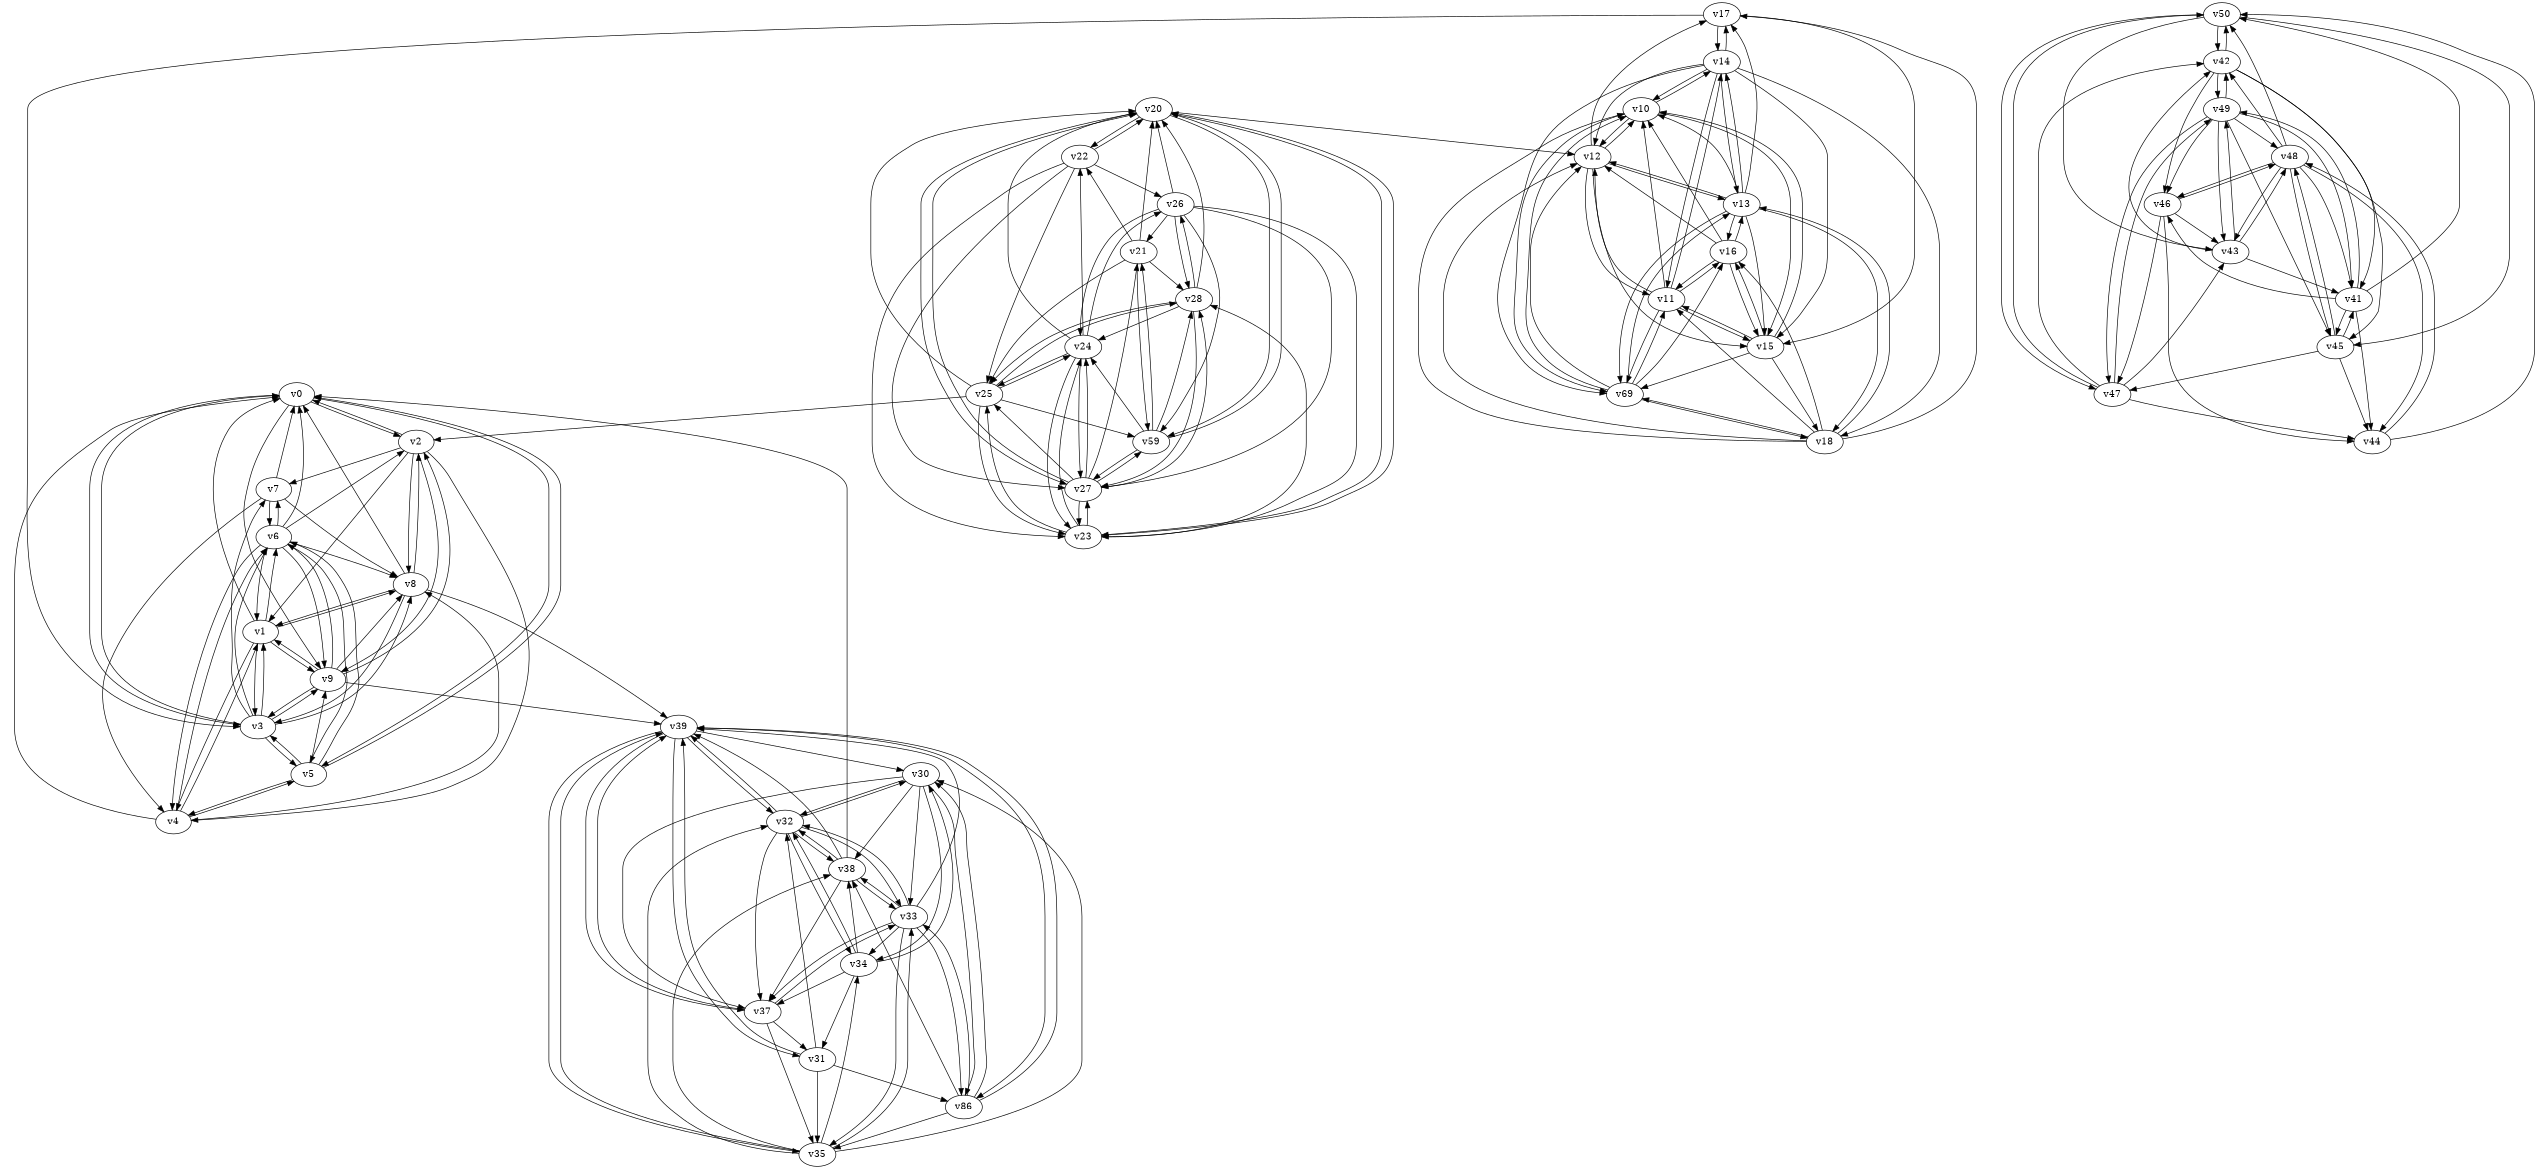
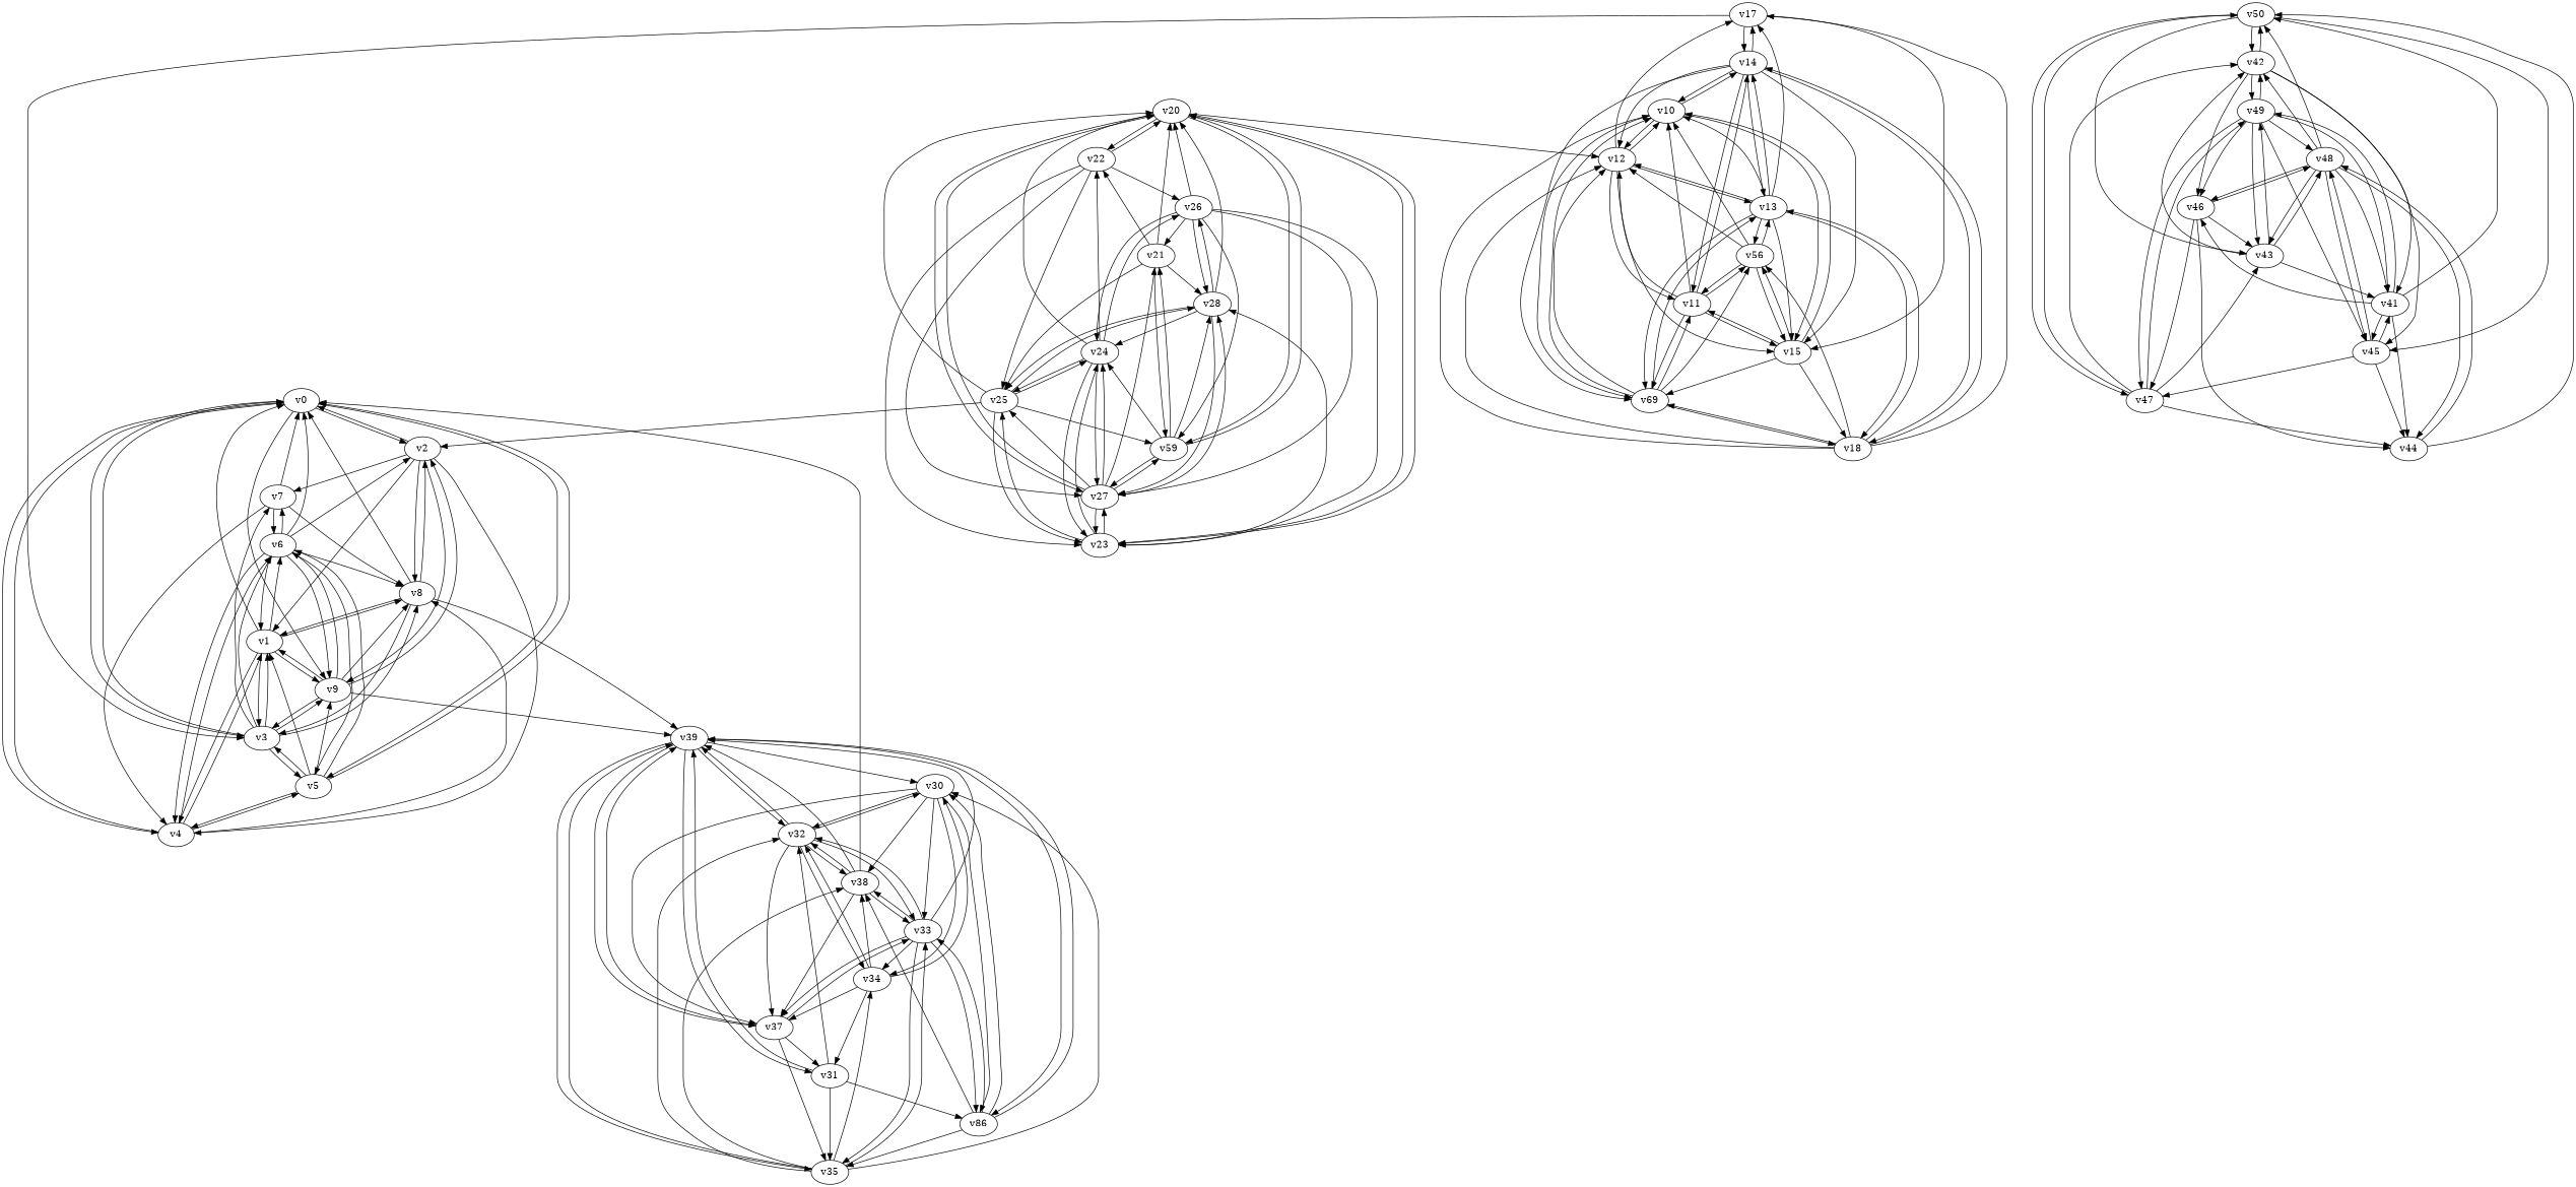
  digraph {
    node [player=1 priority=0]
    v0 [player=0]
    v2 [player=0]
    v3
    v4
    v5 [priority=1]
    v9
    v1
    v8 [player=0]
    v7 [priority=1]
    v6 [priority=1]
    v39
    v30
    v32 [priority=1]
    n14 [label=v86 player=0]
    v37 [player=0]
    v31 [player=0]
    v35 [player=0]
    v10 [player=0 priority=1]
    v12 [player=0 priority=1]
    v14
    v15 [player=0 priority=1]
    n22 [label=v69 priority=1]
    v11
    v13 [player=0 priority=1]
    v17 [priority=1]
    v18 [priority=1]
-   v16
+   v16 [label=v56]
    v20 [player=0 priority=1]
    v22
    v23 [priority=1]
    v27 [player=0 priority=1]
    n32 [label=v59 priority=1]
    v25 [priority=1]
    v26
    v28 [player=0]
    v24 [player=0]
    v21 [player=0 priority=1]
    v33 [player=0]
    v34
    v38
    n41 [label=v50 player=0]
    v42
    v43 [player=0]
    v45 [player=0 priority=1]
    v47 [player=0 priority=1]
    v41
    v46 [player=0 priority=1]
    v49 [player=0]
    v48 [player=0 priority=1]
    v44
    v0 -> v2
    v0 -> v3
+   v0 -> v4
    v0 -> v5
    v0 -> v9
    v2 -> v0
    v2 -> v4
    v2 -> v9
    v2 -> v1
    v2 -> v8
    v2 -> v7
    v3 -> v0
    v3 -> v5
    v3 -> v9
    v3 -> v1
    v3 -> v8
    v3 -> v7
    v3 -> v6
    v4 -> v0
    v4 -> v5
    v4 -> v1
    v4 -> v8
    v4 -> v6
    v5 -> v0
    v5 -> v3
    v5 -> v4
    v5 -> v9
+   v5 -> v1
    v5 -> v6
    v9 -> v2
    v9 -> v3
    v9 -> v1
    v9 -> v8
    v9 -> v6
    v9 -> v39
    v1 -> v0
    v1 -> v3
    v1 -> v4
    v1 -> v9
    v1 -> v8
    v1 -> v6
    v8 -> v0
    v8 -> v2
    v8 -> v3
    v8 -> v1
    v8 -> v39
    v7 -> v0
    v7 -> v4
    v7 -> v8
    v7 -> v6
    v6 -> v0
    v6 -> v2
    v6 -> v4
    v6 -> v5
    v6 -> v9
    v6 -> v1
    v6 -> v8
    v6 -> v7
    v39 -> v30
    v39 -> v32
    v39 -> n14
    v39 -> v37
    v39 -> v31
    v39 -> v35
    v30 -> v32
    v30 -> n14
    v30 -> v37
    v30 -> v33
    v30 -> v34
    v30 -> v38
    v32 -> v39
    v32 -> v30
    v32 -> v37
    v32 -> v33
    v32 -> v34
    v32 -> v38
    n14 -> v39
    n14 -> v30
    n14 -> v35
    n14 -> v33
    n14 -> v38
    v37 -> v39
    v37 -> v31
    v37 -> v35
    v37 -> v33
    v31 -> v39
    v31 -> v32
    v31 -> n14
    v31 -> v35
    v35 -> v39
    v35 -> v30
    v35 -> v32
    v35 -> v33
    v35 -> v34
    v35 -> v38
    v10 -> v12
    v10 -> v14
    v10 -> v15
    v10 -> n22
    v12 -> v10
    v12 -> v15
    v12 -> v11
    v12 -> v13
    v12 -> v17
    v14 -> v10
    v14 -> v12
    v14 -> v15
    v14 -> n22
    v14 -> v11
    v14 -> v13
    v14 -> v17
    v14 -> v18
    v15 -> v10
    v15 -> n22
    v15 -> v11
    v15 -> v18
    v15 -> v16
    n22 -> v10
    n22 -> v12
    n22 -> v11
    n22 -> v13
    n22 -> v18
    n22 -> v16
    v11 -> v10
    v11 -> v12
    v11 -> v14
    v11 -> v15
    v11 -> n22
    v11 -> v16
    v13 -> v10
    v13 -> v12
    v13 -> v14
    v13 -> v15
    v13 -> n22
    v13 -> v17
    v13 -> v18
    v13 -> v16
    v17 -> v3
    v17 -> v14
    v17 -> v15
    v18 -> v10
    v18 -> v12
-   v18 -> v11
+   v18 -> v14
    v18 -> n22
    v18 -> v13
    v18 -> v17
    v18 -> v16
    v16 -> v10
    v16 -> v12
    v16 -> v15
    v16 -> v11
    v16 -> v13
    v20 -> v12
    v20 -> v22
    v20 -> v23
    v20 -> v27
    v20 -> n32
    v22 -> v20
    v22 -> v23
    v22 -> v27
    v22 -> v25
    v22 -> v26
    v23 -> v20
    v23 -> v27
    v23 -> v25
    v23 -> v28
    v23 -> v24
    v27 -> v20
    v27 -> v23
    v27 -> n32
    v27 -> v25
    v27 -> v28
    v27 -> v24
    v27 -> v21
    n32 -> v20
    n32 -> v27
    n32 -> v28
    n32 -> v24
    n32 -> v21
    v25 -> v2
    v25 -> v20
    v25 -> v23
    v25 -> n32
    v25 -> v28
    v25 -> v24
    v26 -> v20
    v26 -> v23
    v26 -> v27
    v26 -> n32
    v26 -> v28
    v26 -> v24
    v26 -> v21
    v28 -> v20
    v28 -> v27
    v28 -> v25
    v28 -> v26
    v28 -> v24
    v24 -> v20
    v24 -> v22
    v24 -> v23
    v24 -> v27
    v24 -> v25
    v24 -> v26
    v21 -> v20
    v21 -> v22
    v21 -> n32
    v21 -> v25
    v21 -> v28
    v33 -> v39
    v33 -> v32
    v33 -> n14
    v33 -> v37
    v33 -> v35
    v33 -> v34
    v33 -> v38
    v34 -> v30
    v34 -> v32
    v34 -> v37
    v34 -> v31
    v34 -> v38
    v38 -> v0
    v38 -> v39
    v38 -> v32
    v38 -> v37
    v38 -> v33
    n41 -> v42
    n41 -> v43
    n41 -> v45
    n41 -> v47
    v42 -> n41
    v42 -> v45
    v42 -> v41
    v42 -> v46
    v42 -> v49
    v43 -> v42
    v43 -> v41
    v43 -> v49
    v43 -> v48
    v45 -> v47
    v45 -> v41
    v45 -> v48
    v45 -> v44
    v47 -> n41
    v47 -> v42
    v47 -> v43
    v47 -> v49
    v47 -> v44
    v41 -> n41
    v41 -> v45
    v41 -> v46
    v41 -> v49
    v41 -> v44
    v46 -> v43
    v46 -> v47
    v46 -> v48
    v46 -> v44
    v49 -> v42
    v49 -> v43
    v49 -> v45
    v49 -> v47
    v49 -> v41
    v49 -> v46
    v49 -> v48
    v48 -> n41
    v48 -> v42
    v48 -> v43
    v48 -> v45
    v48 -> v41
    v48 -> v46
    v48 -> v44
    v44 -> n41
    v44 -> v48
  }
